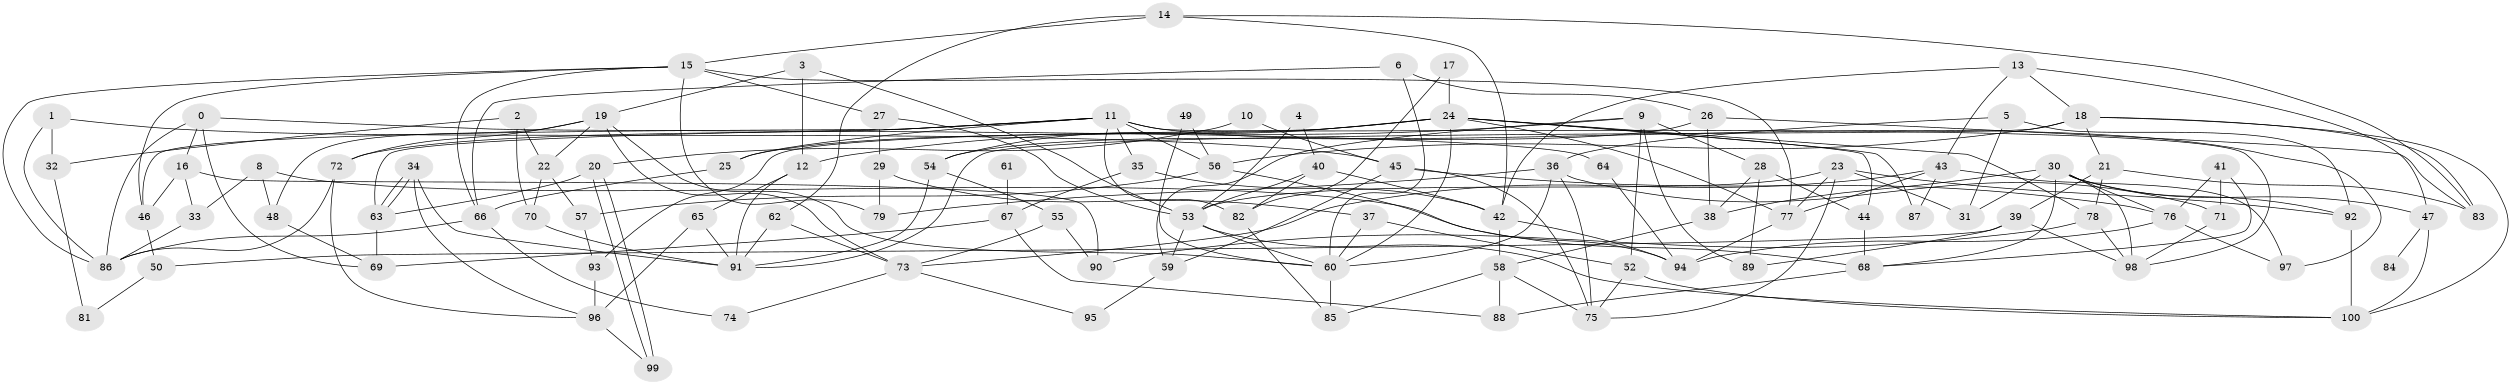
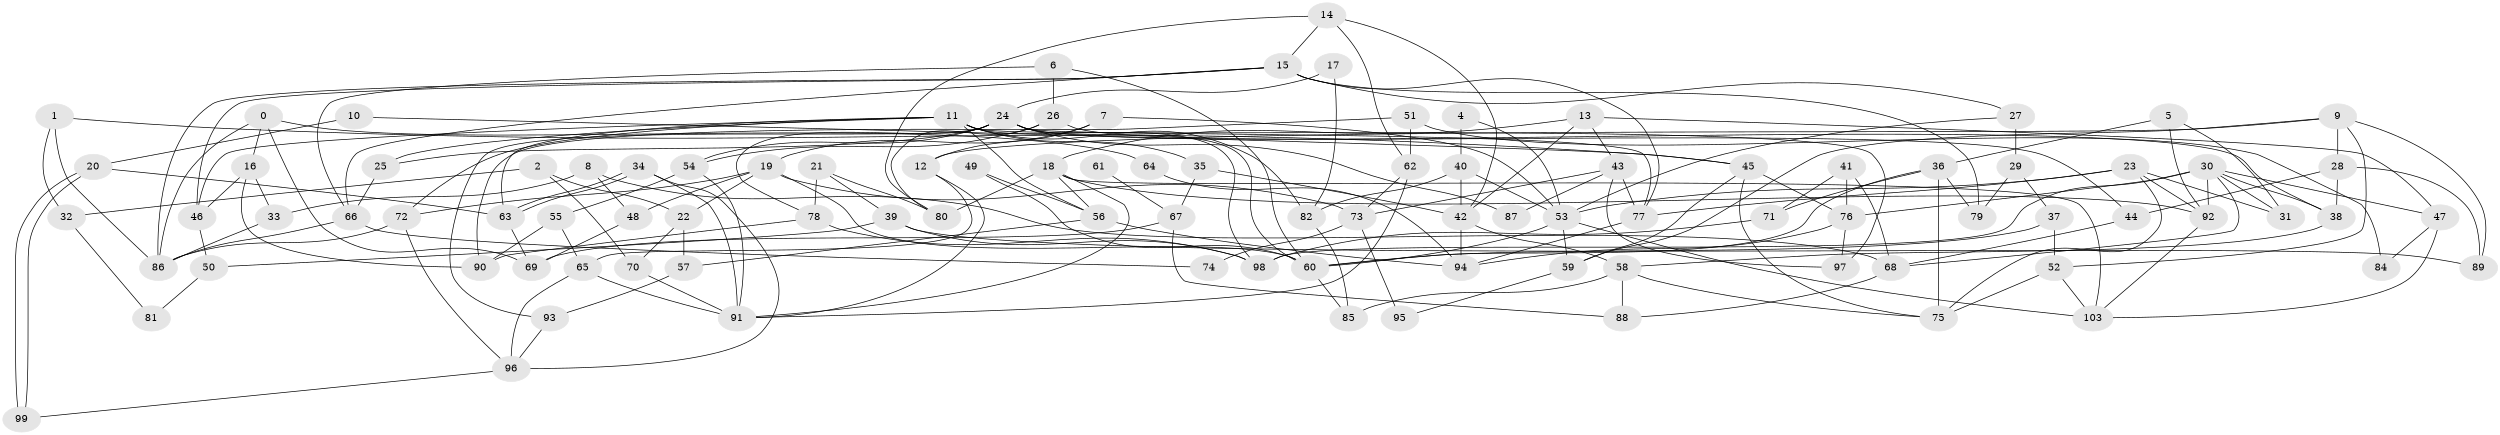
  graph {
    node [color=gray90 style=filled]
    1
    32
    45
    86
    81
    59
    75
    76
    2
    22
    70
    57
    91
    n14 [label=0]
    16
    64
    69
    33
    46
    90
    94
    4
    40
    53
    82
    42
    60
-   100
+   100 [label=103]
    5
    31
    36
    92
    79
    71
    6
    26
    66
-   80 [label=83]
+   80
    54
    38
    85
    74
-   7 [label=3]
+   7
    12
    19
    65
    72
    48
    73
    8
    68
    61
    67
    88
    9
    28
    52
    89
    44
    95
    10
    20
    63
    99
    11
    25
    35
    56
    97
    98
    50
    96
    13
    18
    43
    47
    21
    58
    77
    87
    84
    14
    15
    62
    27
    29
    17
    24
    78
    93
    39
    23
    55
    37
    30
    34
    41
    49
+   51
    1 -- 32
    1 -- 45
    1 -- 86
    32 -- 81
    45 -- 59
    45 -- 75
    45 -- 76
    59 -- 95
    76 -- 94
    76 -- 97
    2 -- 32
    2 -- 22
    2 -- 70
    22 -- 70
    22 -- 57
    70 -- 91
    57 -- 93
    n14 -- 86
    n14 -- 16
    n14 -- 64
    n14 -- 69
    16 -- 33
    16 -- 46
    16 -- 90
    64 -- 94
    33 -- 86
    46 -- 50
    4 -- 40
    4 -- 53
    40 -- 53
    40 -- 82
    40 -- 42
    53 -- 59
    53 -- 60
    53 -- 100
    82 -- 85
    42 -- 94
    42 -- 58
    60 -- 85
    5 -- 31
    5 -- 36
    5 -- 92
    36 -- 75
    36 -- 60
    36 -- 79
    36 -- 71
    92 -- 100
    71 -- 98
    6 -- 60
    6 -- 26
    6 -- 66
    26 -- 80
    26 -- 54
    26 -- 38
    66 -- 86
    66 -- 74
    54 -- 91
    54 -- 55
    38 -- 58
    7 -- 53
    7 -- 12
    7 -- 19
    12 -- 91
    12 -- 65
    19 -- 22
    19 -- 60
    19 -- 72
    19 -- 48
    19 -- 73
    65 -- 91
    65 -- 96
    72 -- 86
    72 -- 96
    48 -- 69
    73 -- 74
    73 -- 95
    8 -- 33
    8 -- 48
    8 -- 68
    68 -- 88
    61 -- 67
    67 -- 69
    67 -- 88
    9 -- 59
    9 -- 12
    9 -- 28
    9 -- 52
    9 -- 89
    28 -- 38
    28 -- 89
    28 -- 44
    52 -- 75
    52 -- 100
    44 -- 68
    10 -- 45
    10 -- 20
    20 -- 63
    20 -- 99
    20 -- 99
    63 -- 69
    11 -- 46
    11 -- 82
    11 -- 72
    11 -- 63
    11 -- 25
    11 -- 35
    11 -- 56
    11 -- 97
    11 -- 98
    25 -- 66
    35 -- 42
    35 -- 67
    56 -- 57
    56 -- 94
    50 -- 81
    96 -- 99
    13 -- 42
    13 -- 18
    13 -- 43
    13 -- 47
    18 -- 91
    18 -- 100
    18 -- 80
    18 -- 56
-   18 -- 21
+   18 -- 92
    43 -- 73
    43 -- 97
    43 -- 77
    43 -- 87
    47 -- 100
    47 -- 84
    21 -- 80
    21 -- 78
    21 -- 39
    58 -- 75
    58 -- 85
    58 -- 88
    77 -- 94
    14 -- 42
    14 -- 80
    14 -- 15
    14 -- 62
    15 -- 86
    15 -- 46
    15 -- 79
    15 -- 66
    15 -- 77
    15 -- 27
    62 -- 91
    62 -- 73
    27 -- 53
    27 -- 29
    29 -- 79
    29 -- 37
    17 -- 82
    17 -- 24
    24 -- 60
    24 -- 54
    24 -- 44
    24 -- 25
    24 -- 77
    24 -- 87
    24 -- 78
    24 -- 93
    78 -- 90
    78 -- 98
    93 -- 96
    39 -- 89
    39 -- 98
    39 -- 50
    23 -- 75
    23 -- 53
    23 -- 31
    23 -- 92
    23 -- 77
    55 -- 90
-   55 -- 73
+   55 -- 65
    37 -- 60
    37 -- 52
    30 -- 76
    30 -- 31
    30 -- 92
    30 -- 38
    30 -- 68
    30 -- 98
    30 -- 47
    34 -- 91
    34 -- 63
    34 -- 63
    34 -- 96
    41 -- 76
    41 -- 71
    41 -- 68
    49 -- 60
    49 -- 56
+   51 -- 90
+   51 -- 84
+   51 -- 62
  }
